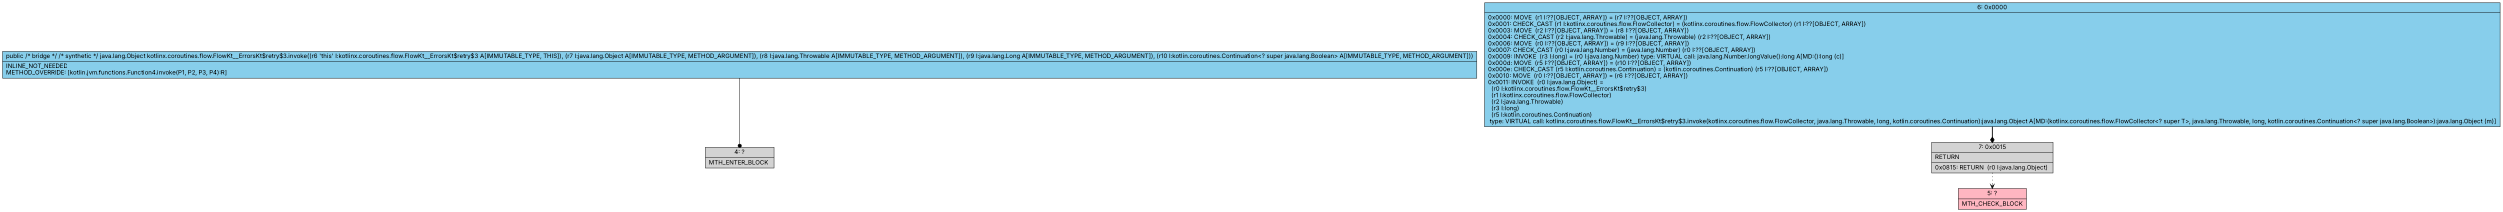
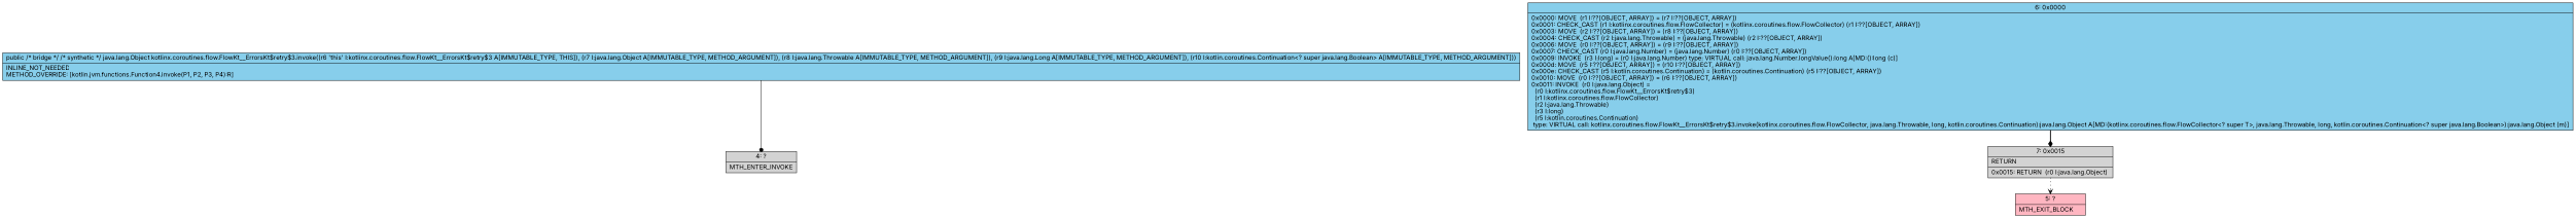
  digraph {
    fontname=Inter
    node [fillcolor=lightgrey fontname=Inter shape=record style=filled]
    edge [fontname=Inter]
-   n1 [label="{4\:\ ?|MTH_ENTER_BLOCK\l}"]
+   n1 [label="{4\:\ ?|MTH_ENTER_INVOKE\l}"]
    n2 [fillcolor=skyblue label="{6\:\ 0x0000|0x0000: MOVE  (r1 I:??[OBJECT, ARRAY]) = (r7 I:??[OBJECT, ARRAY]) \l0x0001: CHECK_CAST (r1 I:kotlinx.coroutines.flow.FlowCollector) = (kotlinx.coroutines.flow.FlowCollector) (r1 I:??[OBJECT, ARRAY]) \l0x0003: MOVE  (r2 I:??[OBJECT, ARRAY]) = (r8 I:??[OBJECT, ARRAY]) \l0x0004: CHECK_CAST (r2 I:java.lang.Throwable) = (java.lang.Throwable) (r2 I:??[OBJECT, ARRAY]) \l0x0006: MOVE  (r0 I:??[OBJECT, ARRAY]) = (r9 I:??[OBJECT, ARRAY]) \l0x0007: CHECK_CAST (r0 I:java.lang.Number) = (java.lang.Number) (r0 I:??[OBJECT, ARRAY]) \l0x0009: INVOKE  (r3 I:long) = (r0 I:java.lang.Number) type: VIRTUAL call: java.lang.Number.longValue():long A[MD:():long (c)]\l0x000d: MOVE  (r5 I:??[OBJECT, ARRAY]) = (r10 I:??[OBJECT, ARRAY]) \l0x000e: CHECK_CAST (r5 I:kotlin.coroutines.Continuation) = (kotlin.coroutines.Continuation) (r5 I:??[OBJECT, ARRAY]) \l0x0010: MOVE  (r0 I:??[OBJECT, ARRAY]) = (r6 I:??[OBJECT, ARRAY]) \l0x0011: INVOKE  (r0 I:java.lang.Object) = \l  (r0 I:kotlinx.coroutines.flow.FlowKt__ErrorsKt$retry$3)\l  (r1 I:kotlinx.coroutines.flow.FlowCollector)\l  (r2 I:java.lang.Throwable)\l  (r3 I:long)\l  (r5 I:kotlin.coroutines.Continuation)\l type: VIRTUAL call: kotlinx.coroutines.flow.FlowKt__ErrorsKt$retry$3.invoke(kotlinx.coroutines.flow.FlowCollector, java.lang.Throwable, long, kotlin.coroutines.Continuation):java.lang.Object A[MD:(kotlinx.coroutines.flow.FlowCollector\<? super T\>, java.lang.Throwable, long, kotlin.coroutines.Continuation\<? super java.lang.Boolean\>):java.lang.Object (m)]\l}"]
-   n3 [label="{7\:\ 0x0015|RETURN\l|0x0815: RETURN  (r0 I:java.lang.Object) \l}"]
-   n4 [fillcolor=lightpink label="{5\:\ ?|MTH_CHECK_BLOCK\l}"]
+   n3 [label="{7\:\ 0x0015|RETURN\l|0x0015: RETURN  (r0 I:java.lang.Object) \l}"]
+   n4 [fillcolor=lightpink label="{5\:\ ?|MTH_EXIT_BLOCK\l}"]
    n5 [fillcolor=skyblue label="{public \/* bridge *\/ \/* synthetic *\/ java.lang.Object kotlinx.coroutines.flow.FlowKt__ErrorsKt$retry$3.invoke((r6 'this' I:kotlinx.coroutines.flow.FlowKt__ErrorsKt$retry$3 A[IMMUTABLE_TYPE, THIS]), (r7 I:java.lang.Object A[IMMUTABLE_TYPE, METHOD_ARGUMENT]), (r8 I:java.lang.Throwable A[IMMUTABLE_TYPE, METHOD_ARGUMENT]), (r9 I:java.lang.Long A[IMMUTABLE_TYPE, METHOD_ARGUMENT]), (r10 I:kotlin.coroutines.Continuation\<? super java.lang.Boolean\> A[IMMUTABLE_TYPE, METHOD_ARGUMENT]))  | INLINE_NOT_NEEDED\lMETHOD_OVERRIDE: [kotlin.jvm.functions.Function4.invoke(P1, P2, P3, P4):R]\l}"]
    n2 -> n3 [arrowhead=diamond style=bold]
    n3 -> n4 [arrowhead=vee style=dotted]
    n5 -> n1 [arrowhead=dot style=solid]
  }
